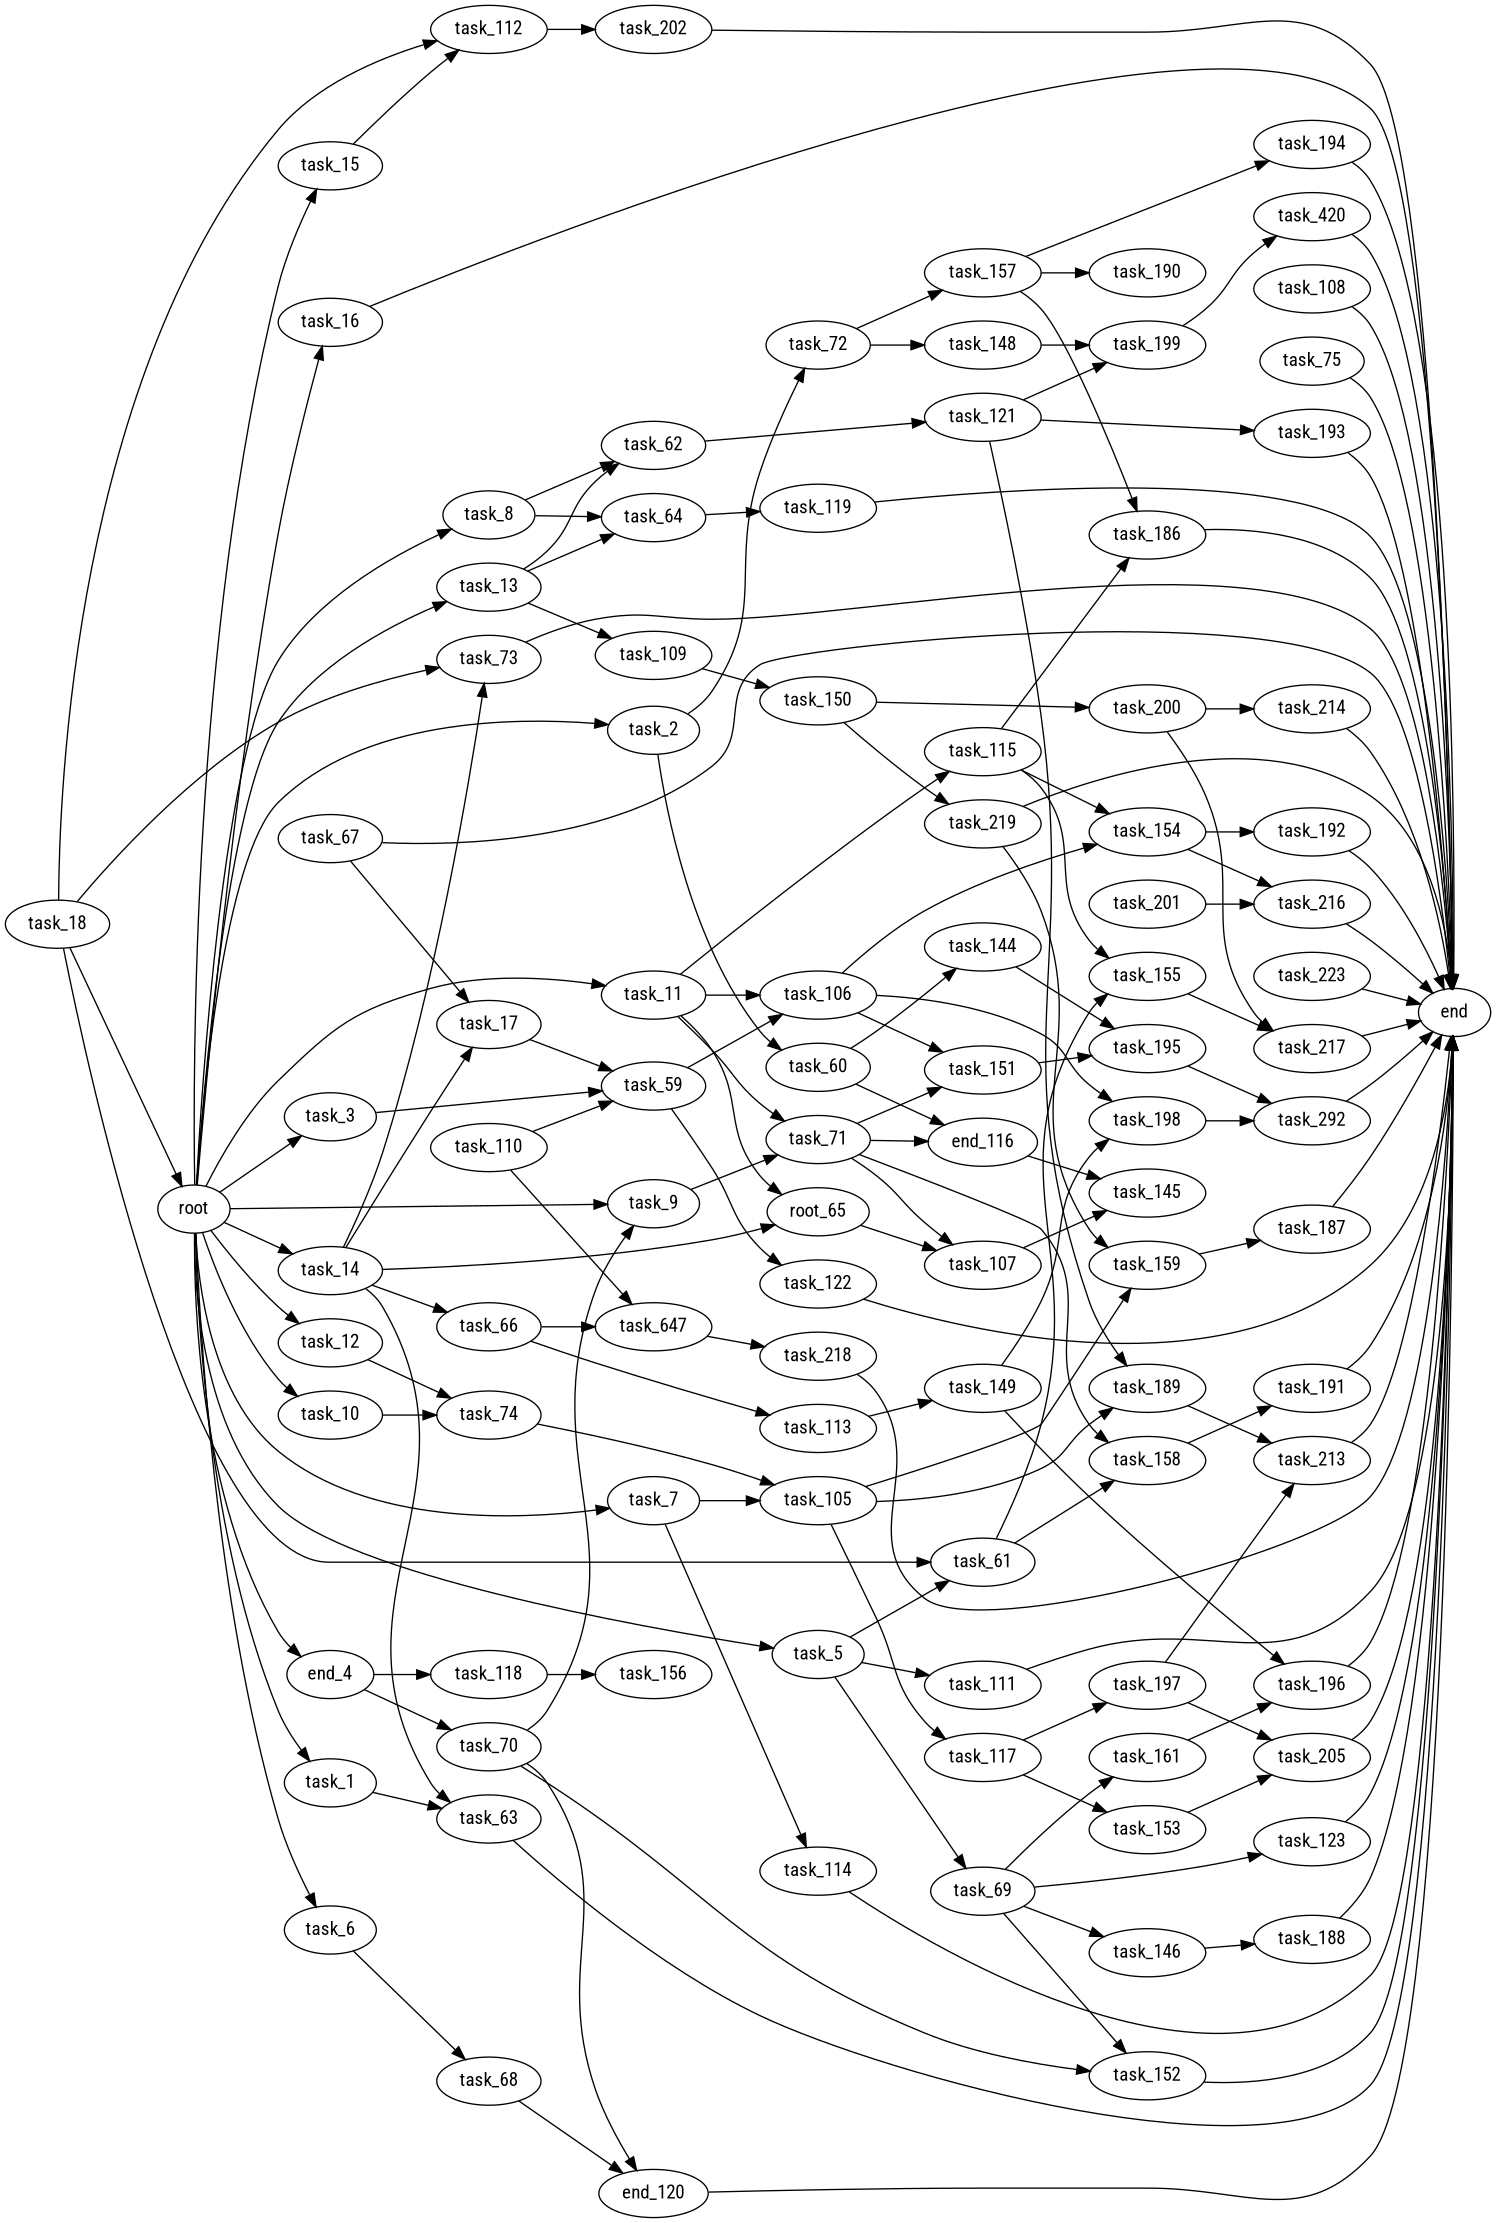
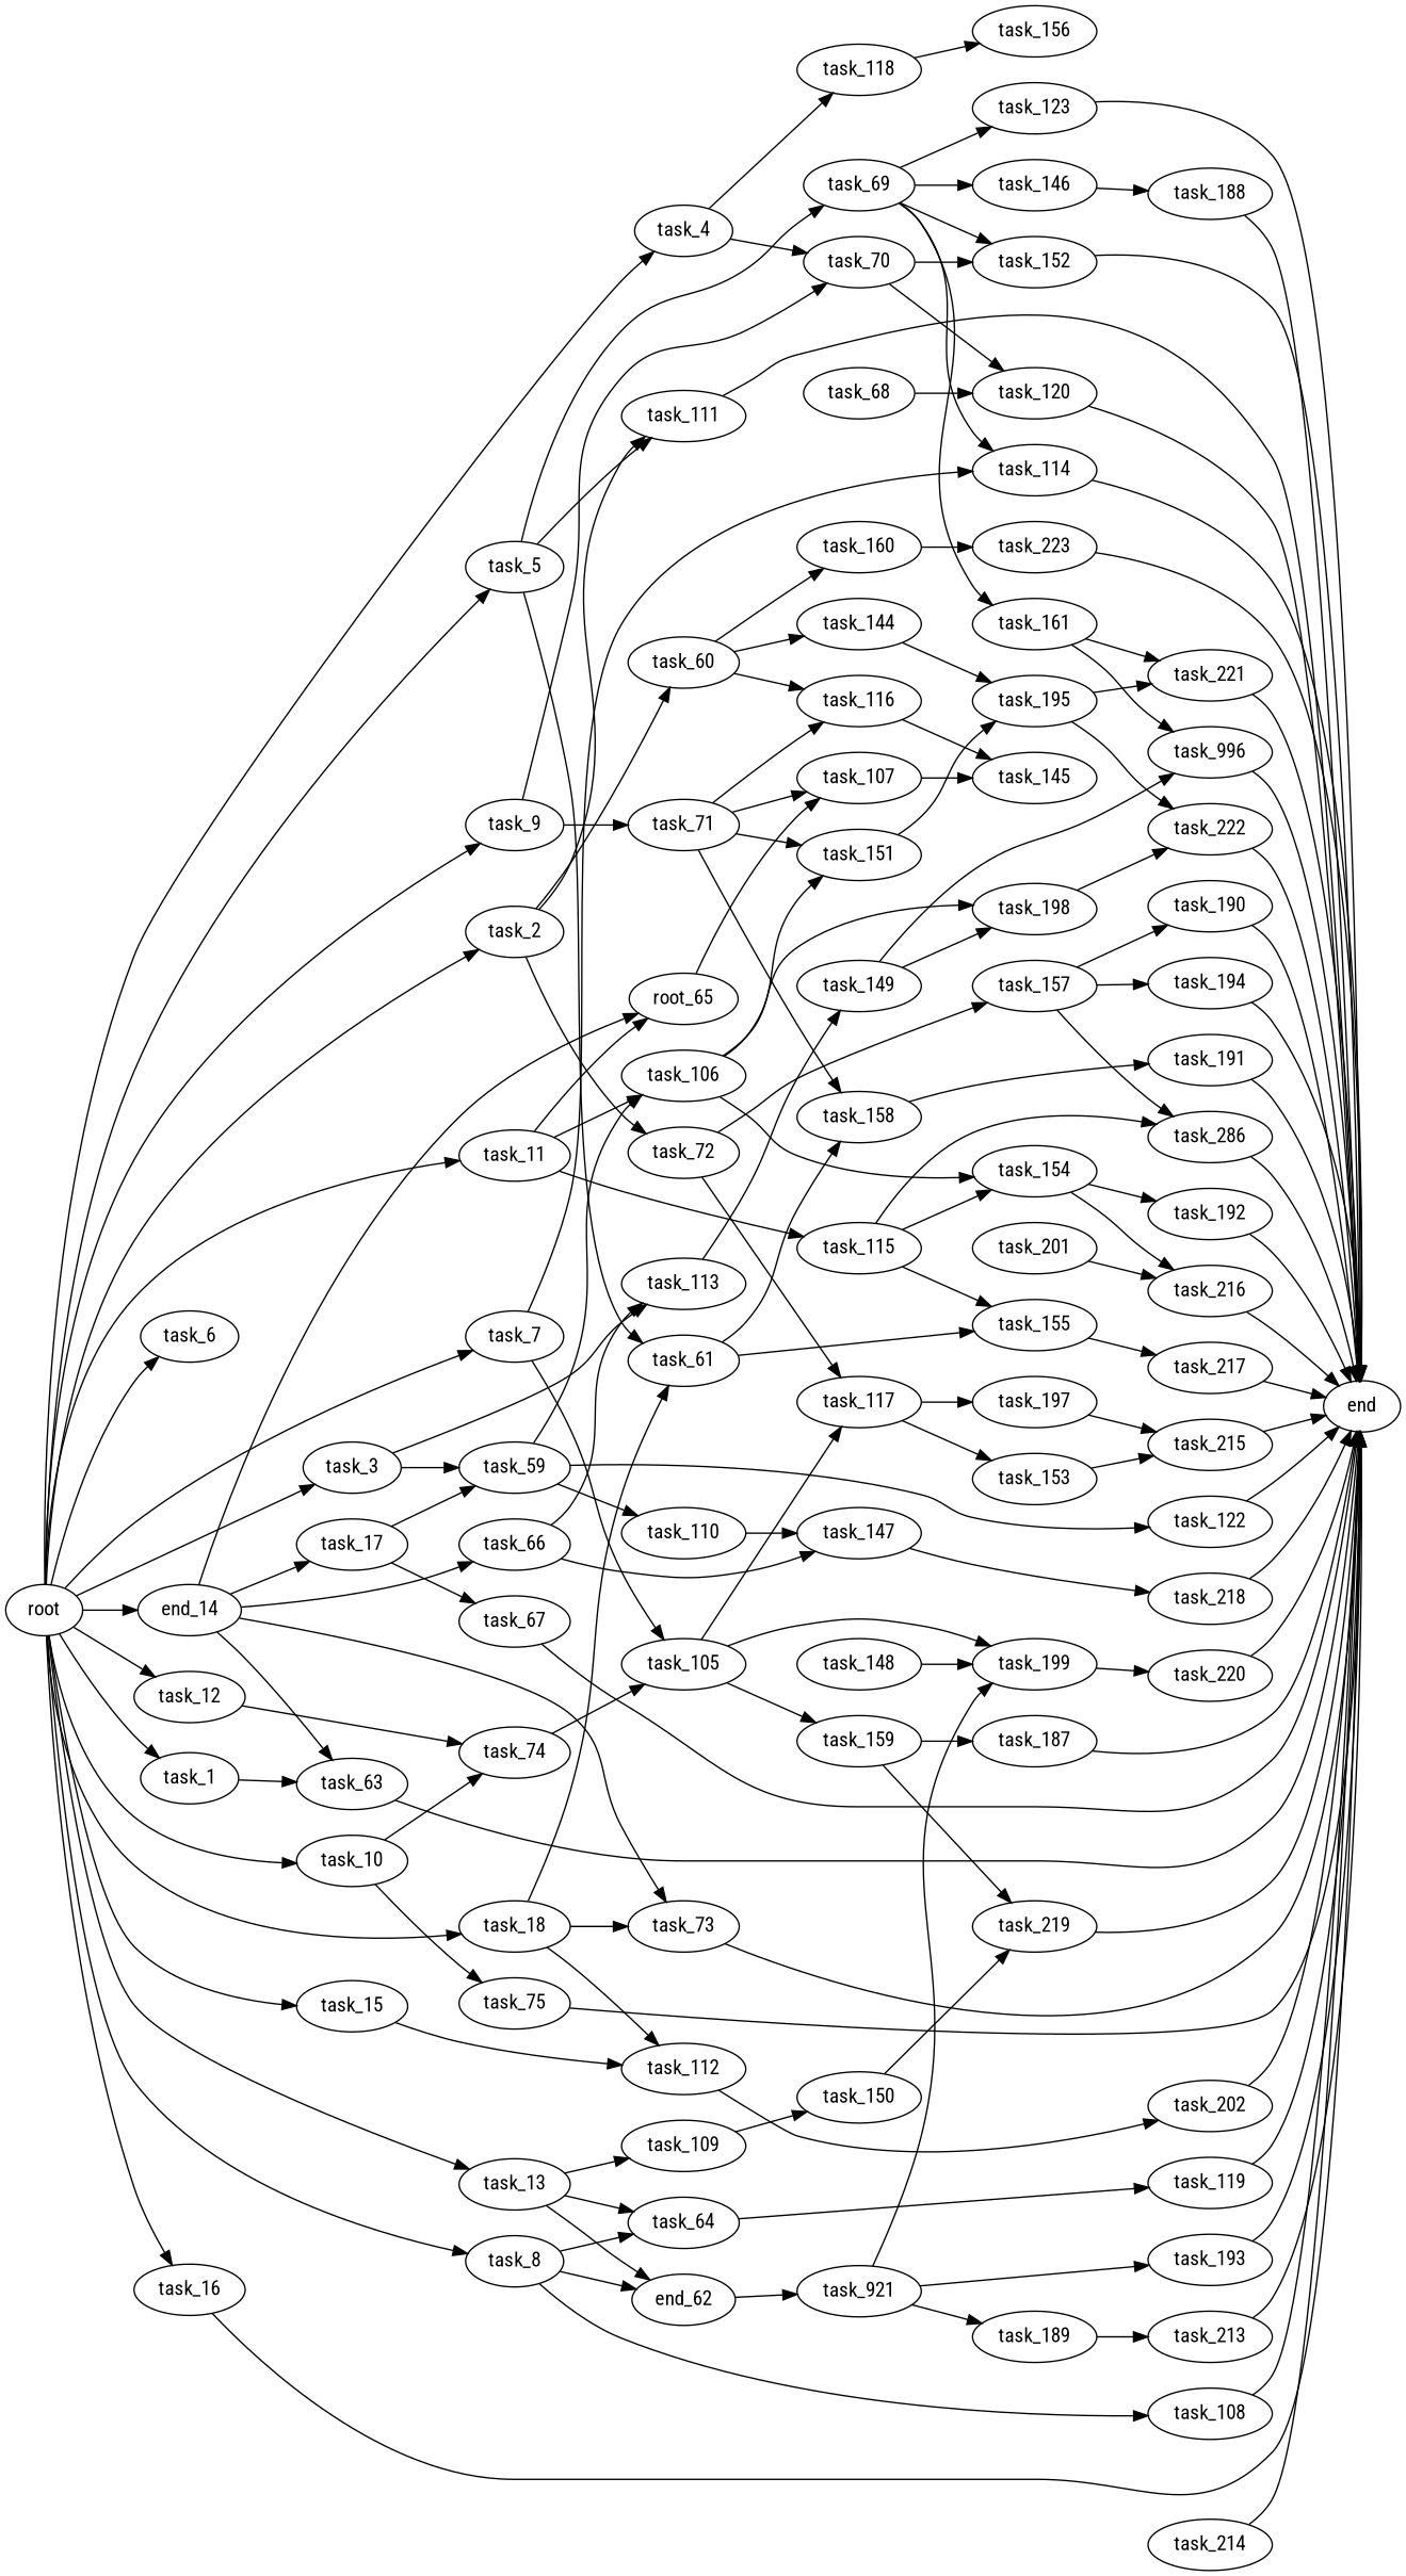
  digraph {
    fontname="Roboto Condensed"
    rankdir=LR
    node [fontname="Roboto Condensed"]
    edge [fontname="Roboto Condensed"]
    root
    task_1
    task_2
    task_3
-   task_4 [label=end_4]
+   task_4
    task_5
    task_6
    task_7
    task_8
    task_9
    task_10
    task_11
    task_12
    task_13
-   task_14
+   task_14 [label=end_14]
    task_15
    task_16
    task_18
    task_63
    task_60
    task_72
    task_111
    task_59
    task_113
    task_70
    task_118
    task_61
    task_69
    task_68
    task_105
    task_114
-   task_62
+   task_62 [label=end_62]
    task_64
    task_108
    task_71
    task_74
    task_75
    n38 [label=root_65]
    task_106
    task_115
    task_109
    task_17
    task_66
    task_73
    task_112
    end
    task_67
-   task_116 [label=end_116]
+   task_116
    task_144
+   task_160
    task_148
    task_157
    task_110
    task_122
    task_149
-   task_120 [label=end_120]
+   task_120
    task_152
    task_156
    task_155
    task_158
    task_123
    task_146
    task_161
    task_117
    task_159
    task_189
-   task_121
+   task_121 [label=task_921]
    task_119
    task_107
    task_151
    task_154
    task_198
-   task_186
+   task_186 [label=task_286]
    task_150
-   task_147 [label=task_647]
+   task_147
    task_202
    task_145
    task_195
    task_223
    task_217
    task_191
    task_193
    task_199
    task_218
    task_188
-   task_196
+   task_196 [label=task_996]
+   task_221
    task_190
    task_194
    task_153
    task_197
    task_219
    task_187
    task_213
    task_192
    task_216
-   task_222 [label=task_292]
-   task_200
-   task_215 [label=task_205]
-   task_220 [label=task_420]
+   task_222
+   task_215
+   task_220
    task_201
    task_214
    root -> task_1
    root -> task_2
    root -> task_3
    root -> task_4
    root -> task_5
    root -> task_6
    root -> task_7
    root -> task_8
    root -> task_9
    root -> task_10
    root -> task_11
    root -> task_12
    root -> task_13
    root -> task_14
    root -> task_15
    root -> task_16
-   task_18 -> root
+   root -> task_18
    task_1 -> task_63
    task_2 -> task_60
    task_2 -> task_72
+   task_2 -> task_111
    task_3 -> task_59
+   task_3 -> task_113
    task_4 -> task_70
    task_4 -> task_118
    task_5 -> task_111
    task_5 -> task_61
    task_5 -> task_69
-   task_6 -> task_68
    task_7 -> task_105
    task_7 -> task_114
    task_8 -> task_62
    task_8 -> task_64
-   task_70 -> task_9
+   task_8 -> task_108
+   task_9 -> task_70
    task_9 -> task_71
    task_10 -> task_74
-   task_11 -> task_71
+   task_10 -> task_75
    task_11 -> n38
    task_11 -> task_106
    task_11 -> task_115
    task_12 -> task_74
    task_13 -> task_62
    task_13 -> task_64
    task_13 -> task_109
    task_14 -> task_63
    task_14 -> n38
    task_14 -> task_17
    task_14 -> task_66
    task_14 -> task_73
    task_15 -> task_112
    task_16 -> end
    task_18 -> task_61
    task_18 -> task_73
    task_18 -> task_112
    task_63 -> end
    task_60 -> task_116
    task_60 -> task_144
-   task_72 -> task_148
+   task_60 -> task_160
+   task_72 -> task_117
    task_72 -> task_157
    task_111 -> end
    task_59 -> task_106
-   task_110 -> task_59
+   task_59 -> task_110
    task_59 -> task_122
    task_113 -> task_149
    task_70 -> task_120
    task_70 -> task_152
    task_118 -> task_156
    task_61 -> task_155
    task_61 -> task_158
+   task_69 -> task_114
    task_69 -> task_152
    task_69 -> task_123
    task_69 -> task_146
    task_69 -> task_161
    task_68 -> task_120
    task_105 -> task_117
    task_105 -> task_159
-   task_105 -> task_189
+   task_105 -> task_199
    task_114 -> end
    task_62 -> task_121
    task_64 -> task_119
    task_108 -> end
    task_71 -> task_116
    task_71 -> task_158
    task_71 -> task_107
    task_71 -> task_151
    task_74 -> task_105
    task_75 -> end
    n38 -> task_107
    task_106 -> task_151
    task_106 -> task_154
    task_106 -> task_198
    task_115 -> task_155
    task_115 -> task_154
    task_115 -> task_186
    task_109 -> task_150
    task_17 -> task_59
-   task_67 -> task_17
+   task_17 -> task_67
    task_66 -> task_113
    task_66 -> task_147
    task_73 -> end
    task_112 -> task_202
    task_67 -> end
    task_116 -> task_145
    task_144 -> task_195
+   task_160 -> task_223
    task_148 -> task_199
    task_157 -> task_186
    task_157 -> task_190
    task_157 -> task_194
    task_110 -> task_147
    task_122 -> end
    task_149 -> task_198
    task_149 -> task_196
    task_120 -> end
    task_152 -> end
    task_155 -> task_217
    task_158 -> task_191
    task_123 -> end
    task_146 -> task_188
    task_161 -> task_196
+   task_161 -> task_221
    task_117 -> task_153
    task_117 -> task_197
-   task_219 -> task_159
+   task_159 -> task_219
    task_159 -> task_187
    task_189 -> task_213
    task_121 -> task_189
    task_121 -> task_193
    task_121 -> task_199
    task_119 -> end
    task_107 -> task_145
    task_151 -> task_195
    task_154 -> task_192
    task_154 -> task_216
    task_198 -> task_222
    task_186 -> end
    task_150 -> task_219
-   task_150 -> task_200
    task_147 -> task_218
    task_202 -> end
+   task_195 -> task_221
    task_195 -> task_222
    task_223 -> end
    task_217 -> end
    task_191 -> end
    task_193 -> end
    task_199 -> task_220
    task_218 -> end
    task_188 -> end
    task_196 -> end
+   task_221 -> end
+   task_190 -> end
    task_194 -> end
    task_153 -> task_215
-   task_197 -> task_213
    task_197 -> task_215
    task_219 -> end
    task_187 -> end
    task_213 -> end
    task_192 -> end
    task_216 -> end
    task_222 -> end
-   task_200 -> task_217
-   task_200 -> task_214
    task_215 -> end
    task_220 -> end
    task_201 -> task_216
    task_214 -> end
  }
